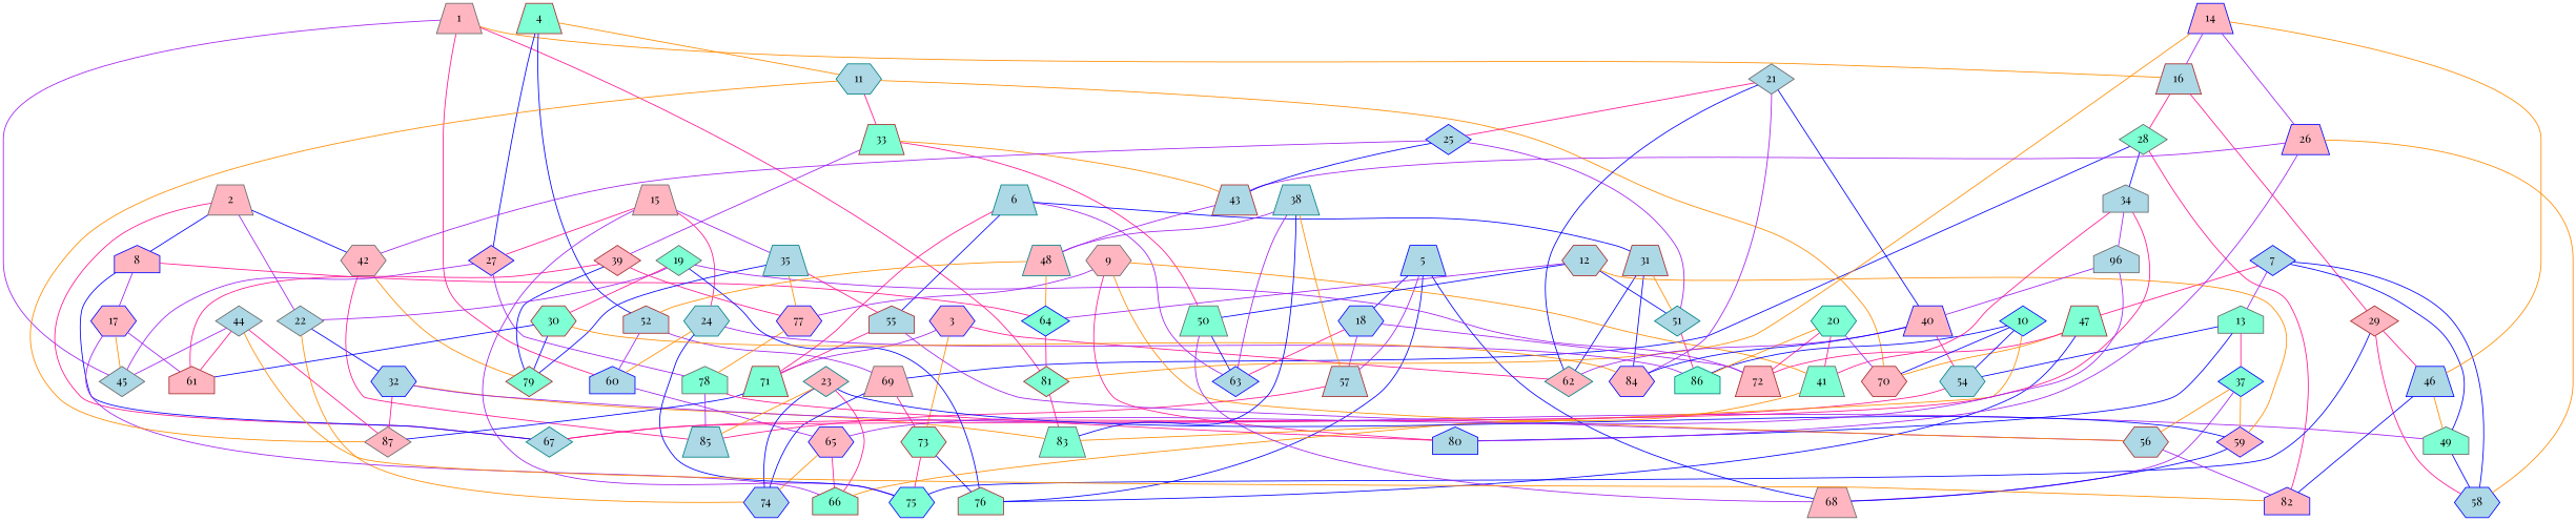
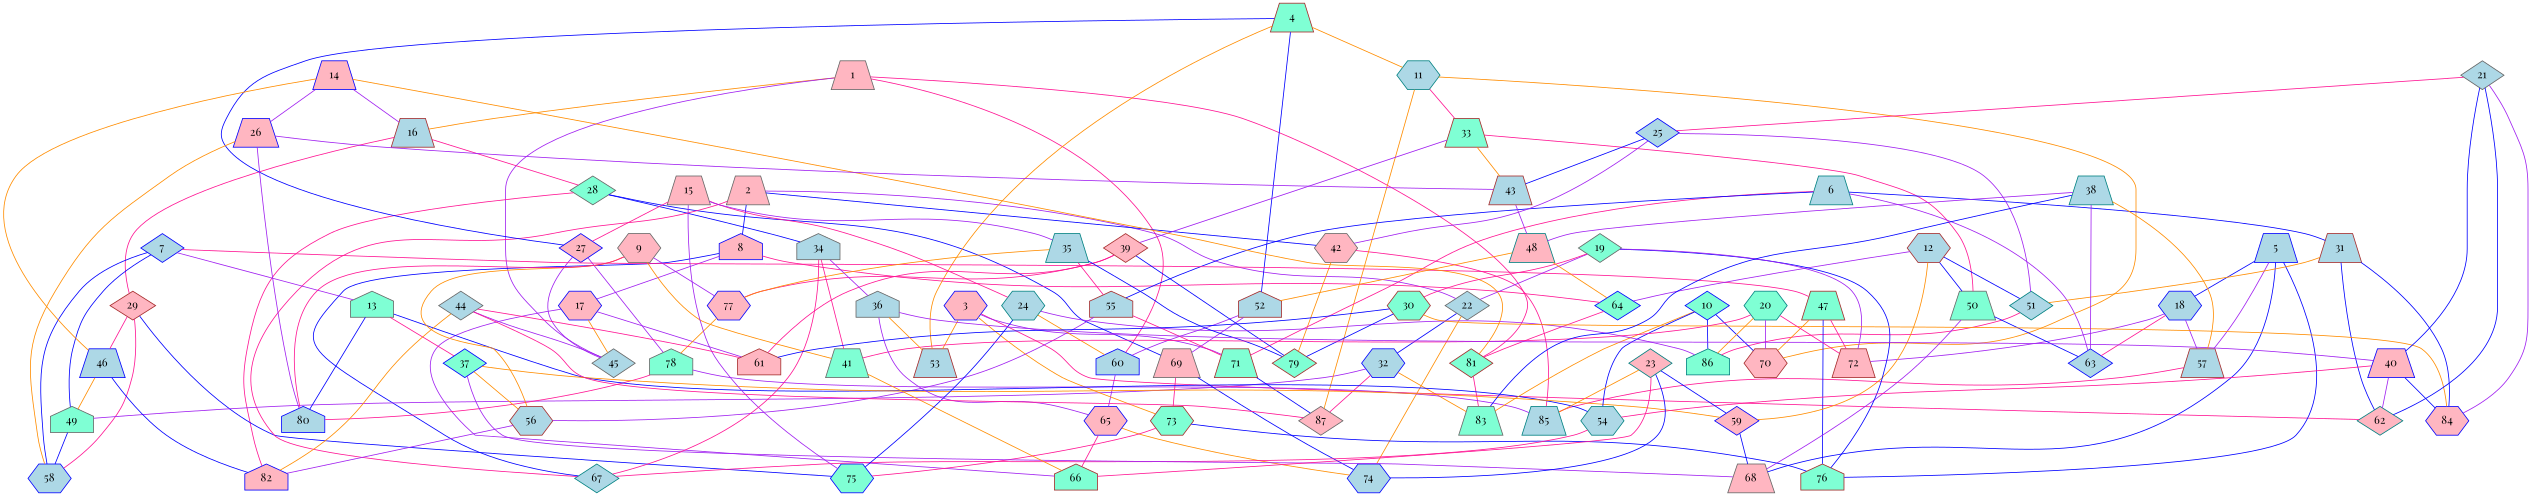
  graph {
    fontname="Playfair Display"
    node [color=blue fillcolor=lightblue fontname="Playfair Display" shape=trapezium style=filled]
    edge [color=purple fontname="Playfair Display"]
    1 [color=gray40 fillcolor=lightpink]
    16 [color=brown]
    45 [color=gray40 shape=diamond]
    60 [shape=house]
    81 [color=brown fillcolor=aquamarine shape=diamond]
    28 [color=gray40 fillcolor=aquamarine shape=diamond]
    29 [color=brown fillcolor=lightpink shape=diamond]
    65 [fillcolor=lightpink shape=hexagon]
    83 [color=gray40 fillcolor=aquamarine]
    2 [color=gray40 fillcolor=lightpink]
    8 [fillcolor=lightpink shape=house]
    22 [color=gray40 shape=diamond]
    42 [color=gray40 fillcolor=lightpink shape=hexagon]
    67 [color=teal shape=diamond]
    17 [fillcolor=lightpink shape=hexagon]
    64 [fillcolor=aquamarine shape=diamond]
    32 [shape=hexagon]
    74 [shape=hexagon]
    85 [color=teal]
    79 [color=brown fillcolor=aquamarine shape=diamond]
    3 [fillcolor=lightpink shape=hexagon]
+   53 [color=brown]
    62 [color=teal fillcolor=lightpink shape=diamond]
    71 [color=brown fillcolor=aquamarine]
    73 [color=brown fillcolor=aquamarine shape=hexagon]
    87 [color=gray40 fillcolor=lightpink shape=diamond]
    76 [color=brown fillcolor=aquamarine shape=house]
    75 [fillcolor=aquamarine shape=hexagon]
    4 [color=brown fillcolor=aquamarine]
    11 [color=teal shape=hexagon]
    27 [fillcolor=lightpink shape=diamond]
    52 [color=brown shape=house]
    70 [color=brown fillcolor=lightpink shape=hexagon]
    33 [color=brown fillcolor=aquamarine]
    78 [color=gray40 fillcolor=aquamarine shape=house]
    69 [color=gray40 fillcolor=lightpink]
    18 [shape=hexagon]
    5
    57 [color=brown]
    68 [color=gray40 fillcolor=lightpink]
    63 [shape=diamond]
    72 [color=brown fillcolor=lightpink]
    6 [color=teal]
    31 [color=brown]
    55 [color=brown shape=house]
    51 [color=teal shape=diamond]
    84 [fillcolor=lightpink shape=hexagon]
    56 [color=brown shape=hexagon]
    7 [shape=diamond]
    13 [color=gray40 fillcolor=aquamarine shape=house]
    47 [color=brown fillcolor=aquamarine]
    49 [color=gray40 fillcolor=aquamarine shape=house]
    58 [shape=hexagon]
    80 [shape=house]
    54 [color=teal shape=hexagon]
    37 [fillcolor=aquamarine shape=diamond]
    61 [color=brown fillcolor=lightpink shape=house]
    66 [color=brown fillcolor=aquamarine shape=house]
    9 [color=gray40 fillcolor=lightpink shape=hexagon]
    41 [color=gray40 fillcolor=aquamarine]
    77 [fillcolor=lightpink shape=hexagon]
    82 [fillcolor=lightpink shape=house]
    10 [fillcolor=aquamarine shape=diamond]
    86 [color=teal fillcolor=aquamarine shape=house]
    50 [color=gray40 fillcolor=aquamarine]
    43 [color=brown]
    39 [color=brown fillcolor=lightpink shape=diamond]
    12 [color=brown shape=hexagon]
    59 [fillcolor=lightpink shape=diamond]
    14 [fillcolor=lightpink]
    26 [fillcolor=lightpink]
    46
    15 [color=gray40 fillcolor=lightpink]
    24 [color=teal shape=hexagon]
    35 [color=teal]
    34 [color=gray40 shape=house]
    19 [color=gray40 fillcolor=aquamarine shape=diamond]
    30 [color=brown fillcolor=aquamarine shape=hexagon]
    20 [color=teal fillcolor=aquamarine shape=hexagon]
    21 [color=gray40 shape=diamond]
    25 [shape=diamond]
    40 [fillcolor=lightpink]
    23 [color=teal fillcolor=lightpink shape=diamond]
    48 [color=teal fillcolor=lightpink]
-   36 [color=gray40 shape=house label=96]
+   36 [color=gray40 shape=house]
    38 [color=teal]
    44 [color=gray40 shape=diamond]
    1 -- 16 [color=darkorange]
    1 -- 45
    1 -- 60 [color=deeppink]
    1 -- 81 [color=deeppink]
    16 -- 28 [color=deeppink]
    16 -- 29 [color=deeppink]
    60 -- 65
    81 -- 83 [color=deeppink]
    28 -- 69 [color=blue]
    28 -- 82 [color=deeppink]
    28 -- 34 [color=blue]
    29 -- 75 [color=blue]
    29 -- 58 [color=deeppink]
    29 -- 46 [color=deeppink]
    65 -- 74 [color=darkorange]
    65 -- 66 [color=deeppink]
    2 -- 8 [color=blue]
    2 -- 22
    2 -- 42 [color=blue]
    2 -- 67 [color=deeppink]
    8 -- 67 [color=blue]
    8 -- 17
    8 -- 64 [color=deeppink]
    22 -- 32 [color=blue]
    22 -- 74 [color=darkorange]
    42 -- 85 [color=deeppink]
    42 -- 79 [color=darkorange]
    17 -- 45 [color=darkorange]
    17 -- 61
    17 -- 66
    64 -- 81 [color=deeppink]
    32 -- 83 [color=darkorange]
    32 -- 87 [color=deeppink]
    32 -- 49
+   3 -- 53 [color=darkorange]
    3 -- 62 [color=deeppink]
    3 -- 71
    3 -- 73 [color=darkorange]
    71 -- 87 [color=blue]
    73 -- 76 [color=blue]
    73 -- 75 [color=deeppink]
+   4 -- 53 [color=darkorange]
    4 -- 11 [color=darkorange]
    4 -- 27 [color=blue]
    4 -- 52 [color=blue]
    11 -- 87 [color=darkorange]
    11 -- 70 [color=darkorange]
    11 -- 33 [color=deeppink]
    27 -- 45
    27 -- 78
    52 -- 60
    52 -- 69
    33 -- 50 [color=deeppink]
    33 -- 43 [color=darkorange]
    33 -- 39
    78 -- 85
    78 -- 80 [color=deeppink]
    69 -- 74 [color=blue]
    69 -- 73 [color=deeppink]
    18 -- 57
    18 -- 63 [color=deeppink]
    18 -- 72
    5 -- 76 [color=blue]
    5 -- 18 [color=blue]
    5 -- 57
    5 -- 68 [color=blue]
    57 -- 85 [color=deeppink]
    6 -- 71 [color=deeppink]
    6 -- 63
    6 -- 31 [color=blue]
    6 -- 55 [color=blue]
    31 -- 62 [color=blue]
    31 -- 51 [color=darkorange]
    31 -- 84 [color=blue]
    55 -- 71 [color=deeppink]
    55 -- 56
    51 -- 86 [color=deeppink]
    56 -- 82
    7 -- 13
    7 -- 47 [color=deeppink]
    7 -- 49 [color=blue]
    7 -- 58 [color=blue]
    13 -- 80 [color=blue]
    13 -- 54 [color=blue]
    13 -- 37 [color=deeppink]
    47 -- 76 [color=blue]
    47 -- 70 [color=darkorange]
    47 -- 72 [color=deeppink]
    49 -- 58 [color=blue]
    54 -- 67 [color=deeppink]
    37 -- 68
    37 -- 56 [color=darkorange]
    37 -- 59 [color=darkorange]
    9 -- 56 [color=darkorange]
    9 -- 80 [color=deeppink]
    9 -- 41 [color=darkorange]
    9 -- 77
    41 -- 66 [color=darkorange]
    77 -- 78 [color=darkorange]
    10 -- 83 [color=darkorange]
    10 -- 70 [color=blue]
    10 -- 54 [color=blue]
    10 -- 86 [color=blue]
    50 -- 68
    50 -- 63 [color=blue]
    43 -- 48
    39 -- 79 [color=blue]
    39 -- 61 [color=deeppink]
    39 -- 77 [color=deeppink]
    12 -- 64
    12 -- 51 [color=blue]
    12 -- 50 [color=blue]
    12 -- 59 [color=darkorange]
    59 -- 68 [color=blue]
    14 -- 16
    14 -- 81 [color=darkorange]
    14 -- 26
    14 -- 46 [color=darkorange]
    26 -- 58 [color=darkorange]
    26 -- 80
    26 -- 43
    46 -- 49 [color=darkorange]
    46 -- 82 [color=blue]
    15 -- 75
    15 -- 27 [color=deeppink]
    15 -- 24 [color=deeppink]
    15 -- 35
    24 -- 60 [color=darkorange]
    24 -- 75 [color=blue]
    24 -- 86
    35 -- 79 [color=blue]
    35 -- 55 [color=deeppink]
    35 -- 77 [color=darkorange]
    34 -- 67 [color=deeppink]
    34 -- 41 [color=deeppink]
    34 -- 36
    19 -- 22
    19 -- 76 [color=blue]
    19 -- 72
    19 -- 30 [color=deeppink]
    30 -- 79 [color=blue]
    30 -- 84 [color=darkorange]
    30 -- 61 [color=blue]
    20 -- 70
    20 -- 72 [color=deeppink]
    20 -- 41 [color=deeppink]
    20 -- 86 [color=darkorange]
    21 -- 62 [color=blue]
    21 -- 84
    21 -- 25 [color=deeppink]
    21 -- 40 [color=blue]
    25 -- 42
    25 -- 51
    25 -- 43 [color=blue]
    40 -- 62
    40 -- 84 [color=blue]
    40 -- 54 [color=deeppink]
    23 -- 74 [color=blue]
    23 -- 85 [color=darkorange]
    23 -- 66 [color=deeppink]
    23 -- 59 [color=blue]
    48 -- 64 [color=darkorange]
    48 -- 52 [color=darkorange]
    36 -- 65
+   36 -- 53 [color=darkorange]
    36 -- 40
    38 -- 83 [color=blue]
    38 -- 57 [color=darkorange]
    38 -- 63
    38 -- 48
    44 -- 45
    44 -- 87 [color=deeppink]
    44 -- 61 [color=deeppink]
    44 -- 82 [color=darkorange]
  }
